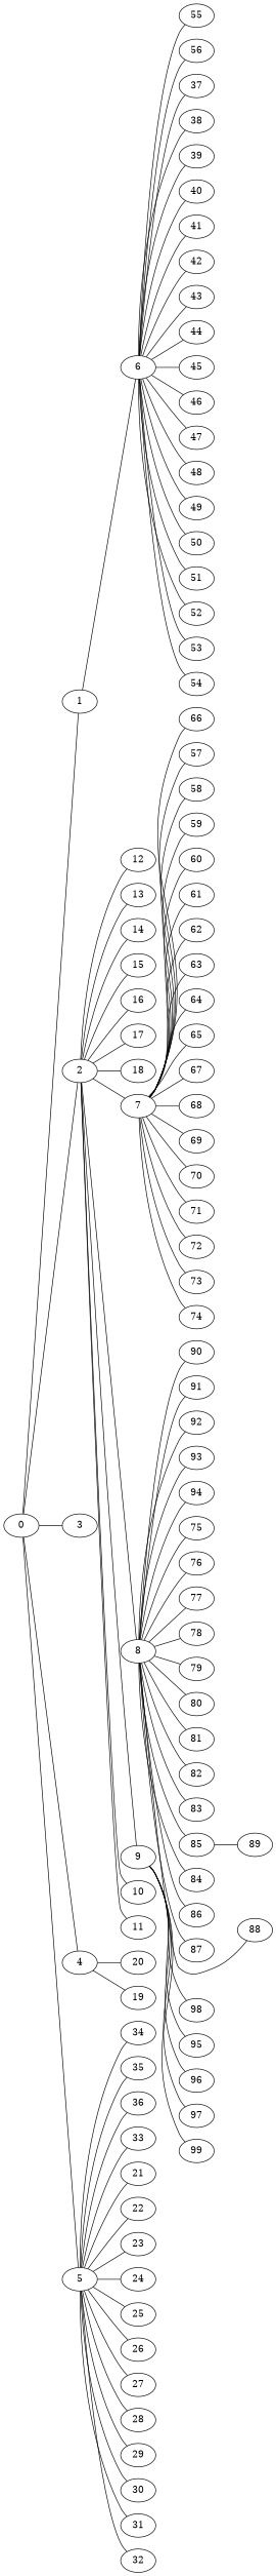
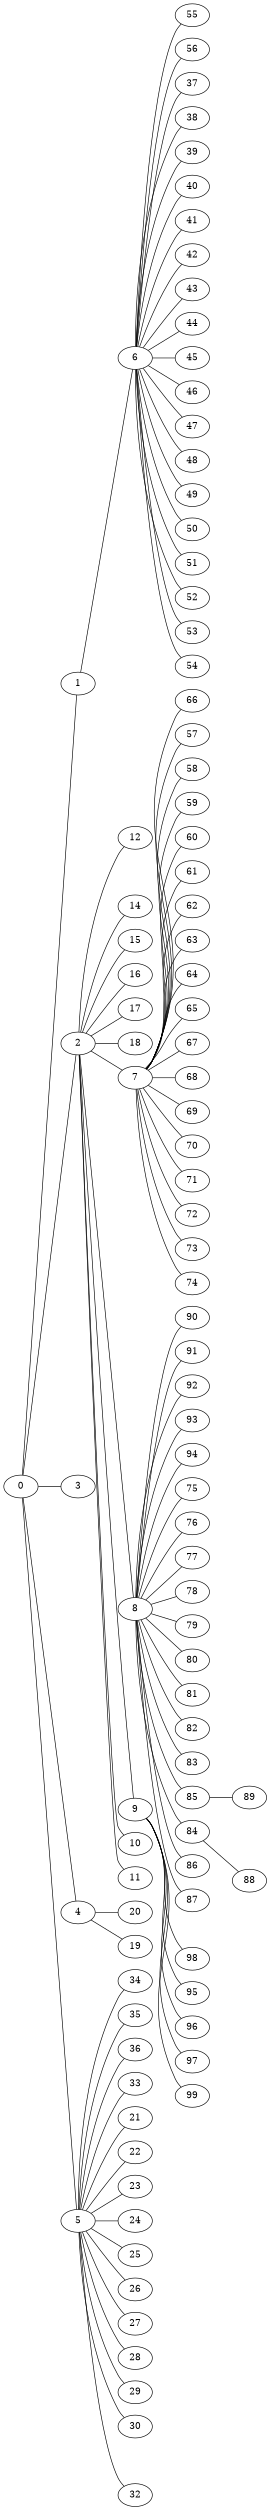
  graph {
    rankdir=LR
    0
    1
    2
    3
    4
    5
    6
    7
    8
    9
    10
    11
    12
-   13
    14
    15
    16
    17
    18
    19
    20
    32
    34
    35
    36
    33
    21
    22
    23
    24
    25
    26
    27
    28
    29
    30
-   31
    37
    38
    39
    40
    41
    42
    43
    44
    45
    46
    47
    48
    49
    50
    51
    52
    53
    54
    55
    56
    64
    65
    67
    68
    69
    70
    71
    72
    73
    74
    66
    57
    58
    59
    60
    61
    62
    63
    75
    76
    77
    78
    79
    80
    81
    82
    83
    84
    85
    86
    87
    88
    90
    91
    92
    93
    94
    96
    97
    99
    98
    95
    89
    0 -- 1
    0 -- 2
    0 -- 3
    0 -- 4
    0 -- 5
    1 -- 6
    2 -- 7
    2 -- 8
    2 -- 9
    2 -- 10
    2 -- 11
    2 -- 12
-   2 -- 13
    2 -- 14
    2 -- 15
    2 -- 16
    2 -- 17
    2 -- 18
    4 -- 19
    4 -- 20
    5 -- 32
    5 -- 34
    5 -- 35
    5 -- 36
    5 -- 33
    5 -- 21
    5 -- 22
    5 -- 23
    5 -- 24
    5 -- 25
    5 -- 26
    5 -- 27
    5 -- 28
    5 -- 29
    5 -- 30
-   5 -- 31
    6 -- 37
    6 -- 38
    6 -- 39
    6 -- 40
    6 -- 41
    6 -- 42
    6 -- 43
    6 -- 44
    6 -- 45
    6 -- 46
    6 -- 47
    6 -- 48
    6 -- 49
    6 -- 50
    6 -- 51
    6 -- 52
    6 -- 53
    6 -- 54
    6 -- 55
    6 -- 56
    7 -- 64
    7 -- 65
    7 -- 67
    7 -- 68
    7 -- 69
    7 -- 70
    7 -- 71
    7 -- 72
    7 -- 73
    7 -- 74
    7 -- 66
    7 -- 57
    7 -- 58
    7 -- 59
    7 -- 60
    7 -- 61
    7 -- 62
    7 -- 63
    8 -- 75
    8 -- 76
    8 -- 77
    8 -- 78
    8 -- 79
    8 -- 80
    8 -- 81
    8 -- 82
    8 -- 83
    8 -- 84
    8 -- 85
    8 -- 86
    8 -- 87
-   8 -- 88
+   84 -- 88
    8 -- 90
    8 -- 91
    8 -- 92
    8 -- 93
    8 -- 94
    9 -- 96
    9 -- 97
    9 -- 99
    9 -- 98
    9 -- 95
    85 -- 89
  }
